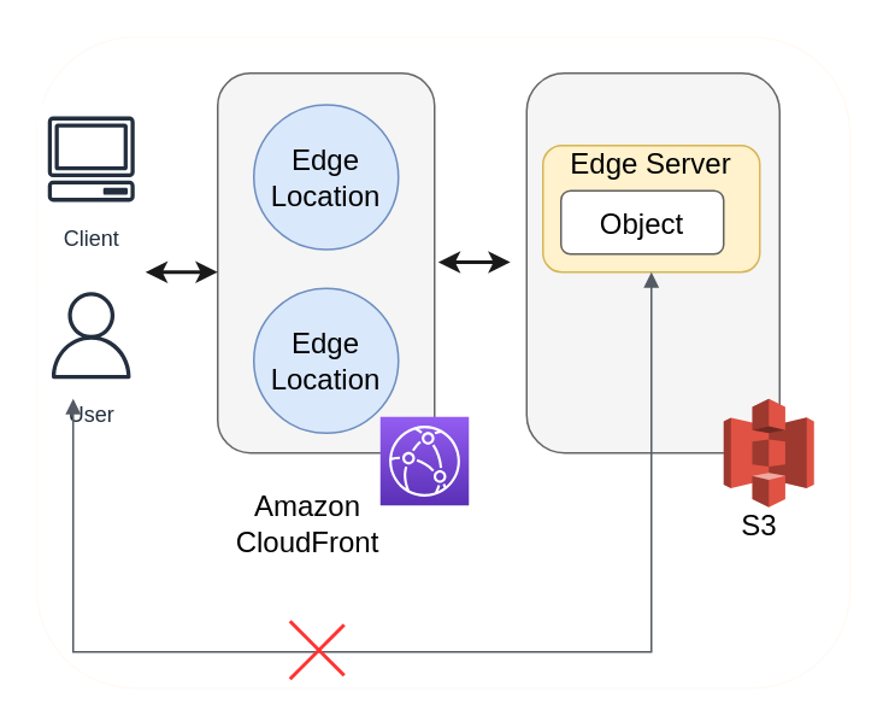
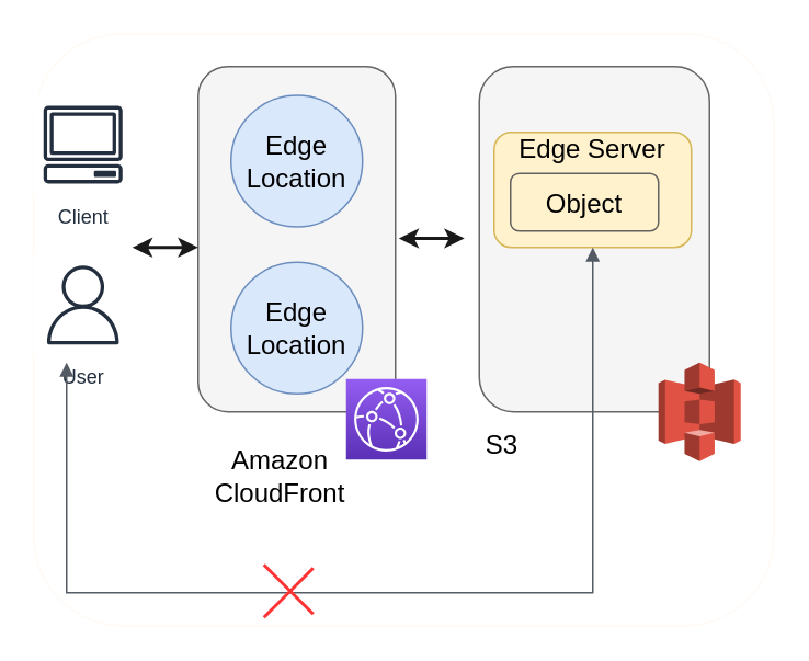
  <mxCell id="0" />
  <mxCell id="1" parent="0" />
  <mxCell id="2" value="" style="rounded=1;whiteSpace=wrap;html=1;shadow=0;strokeColor=#FFFAF5;strokeWidth=1;" parent="1" vertex="1"><mxGeometry x="20" y="20" width="450" height="360" as="geometry" /></mxCell>
  <mxCell id="3" value="" style="rounded=1;whiteSpace=wrap;html=1;strokeColor=#666666;fontSize=16;fillColor=#f5f5f5;fontColor=#333333;" vertex="1" parent="1"><mxGeometry x="291" y="40" width="140" height="210" as="geometry" /></mxCell>
  <mxCell id="4" value="" style="rounded=1;whiteSpace=wrap;html=1;strokeColor=#d6b656;fontSize=16;fillColor=#fff2cc;" vertex="1" parent="1"><mxGeometry x="300" y="80" width="120" height="70" as="geometry" /></mxCell>
  <mxCell id="5" value="" style="rounded=1;whiteSpace=wrap;html=1;strokeColor=#666666;fontSize=16;fillColor=#f5f5f5;fontColor=#333333;" vertex="1" parent="1"><mxGeometry x="120" y="40" width="120" height="210" as="geometry" /></mxCell>
  <mxCell id="6" value="" style="outlineConnect=0;fontColor=#232F3E;gradientColor=#945DF2;gradientDirection=north;fillColor=#5A30B5;strokeColor=#ffffff;dashed=0;verticalLabelPosition=bottom;verticalAlign=top;align=center;html=1;fontSize=12;fontStyle=0;aspect=fixed;shape=mxgraph.aws4.resourceIcon;resIcon=mxgraph.aws4.cloudfront;" vertex="1" parent="1"><mxGeometry x="210" y="230" width="49" height="49" as="geometry" /></mxCell>
  <mxCell id="7" value="Amazon CloudFront" style="text;html=1;strokeColor=none;fillColor=none;align=center;verticalAlign=middle;whiteSpace=wrap;rounded=0;fontSize=16;" vertex="1" parent="1"><mxGeometry x="150" y="279" width="40" height="20" as="geometry" /></mxCell>
  <mxCell id="8" value="Client" style="outlineConnect=0;fontColor=#232F3E;gradientColor=none;strokeColor=#232F3E;fillColor=#ffffff;dashed=0;verticalLabelPosition=bottom;verticalAlign=top;align=center;html=1;fontSize=12;fontStyle=0;aspect=fixed;shape=mxgraph.aws4.resourceIcon;resIcon=mxgraph.aws4.client;" vertex="1" parent="1"><mxGeometry x="20" y="57.5" width="60" height="60" as="geometry" /></mxCell>
  <mxCell id="9" value="User" style="outlineConnect=0;fontColor=#232F3E;gradientColor=none;strokeColor=#232F3E;fillColor=#ffffff;dashed=0;verticalLabelPosition=bottom;verticalAlign=top;align=center;html=1;fontSize=12;fontStyle=0;aspect=fixed;shape=mxgraph.aws4.resourceIcon;resIcon=mxgraph.aws4.user;" vertex="1" parent="1"><mxGeometry x="20" y="155" width="60" height="60" as="geometry" /></mxCell>
  <mxCell id="10" value="Edge Location" style="ellipse;whiteSpace=wrap;html=1;aspect=fixed;strokeColor=#6c8ebf;fontSize=16;fillColor=#dae8fc;" vertex="1" parent="1"><mxGeometry x="140" y="159" width="80" height="80" as="geometry" /></mxCell>
  <mxCell id="11" value="Edge Location" style="ellipse;whiteSpace=wrap;html=1;aspect=fixed;strokeColor=#6c8ebf;fontSize=16;fillColor=#dae8fc;" vertex="1" parent="1"><mxGeometry x="140" y="57.5" width="80" height="80" as="geometry" /></mxCell>
  <mxCell id="12" value="" style="outlineConnect=0;dashed=0;verticalLabelPosition=bottom;verticalAlign=top;align=center;html=1;shape=mxgraph.aws3.s3;fillColor=#E05243;gradientColor=none;strokeColor=#636260;fontSize=16;" vertex="1" parent="1"><mxGeometry x="400" y="220" width="50" height="60" as="geometry" /></mxCell>
- <mxCell id="13" value="S3" style="text;html=1;strokeColor=none;fillColor=none;align=center;verticalAlign=middle;whiteSpace=wrap;rounded=0;fontSize=16;" vertex="1" parent="1"><mxGeometry x="400" y="280" width="40" height="20" as="geometry" /></mxCell>
- <mxCell id="14" value="Object" style="rounded=1;whiteSpace=wrap;html=1;strokeColor=#636260;fontSize=16;" vertex="1" parent="1"><mxGeometry x="310" y="105" width="90" height="35" as="geometry" /></mxCell>
+ <mxCell id="13" value="S3" style="text;html=1;strokeColor=none;fillColor=none;align=center;verticalAlign=middle;whiteSpace=wrap;rounded=0;fontSize=16;" vertex="1" parent="1"><mxGeometry x="285" y="260" width="40" height="20" as="geometry" /></mxCell>
+ <mxCell id="14" value="Object" style="rounded=1;whiteSpace=wrap;html=1;strokeColor=#636260;fontSize=16;fillColor=#fff2cc;" vertex="1" parent="1"><mxGeometry x="310" y="105" width="90" height="35" as="geometry" /></mxCell>
  <mxCell id="15" value="Edge Server" style="text;html=1;strokeColor=none;fillColor=none;align=center;verticalAlign=middle;whiteSpace=wrap;rounded=0;fontSize=16;" vertex="1" parent="1"><mxGeometry x="310" y="80" width="100" height="20" as="geometry" /></mxCell>
  <mxCell id="16" value="" style="edgeStyle=orthogonalEdgeStyle;html=1;endArrow=block;elbow=vertical;startArrow=block;startFill=1;endFill=1;strokeColor=#545B64;rounded=0;fontSize=16;" edge="1" parent="1" target="4"><mxGeometry width="100" relative="1" as="geometry"><mxPoint x="40" y="220" as="sourcePoint" /><mxPoint x="170" y="350" as="targetPoint" /><Array as="points"><mxPoint x="40" y="360" /><mxPoint x="360" y="360" /></Array></mxGeometry></mxCell>
  <mxCell id="17" value="" style="group" vertex="1" connectable="0" parent="1"><mxGeometry x="160" y="345" width="30" height="30" as="geometry" /></mxCell>
  <mxCell id="18" value="" style="group" vertex="1" connectable="0" parent="17"><mxGeometry width="30" height="30" as="geometry" /></mxCell>
  <mxCell id="19" value="" style="endArrow=none;html=1;fontSize=16;strokeWidth=2;strokeColor=#FF3333;" edge="1" parent="18"><mxGeometry width="50" height="50" relative="1" as="geometry"><mxPoint y="30" as="sourcePoint" /><mxPoint x="30" as="targetPoint" /></mxGeometry></mxCell>
  <mxCell id="20" value="" style="endArrow=none;html=1;fontSize=16;strokeWidth=2;strokeColor=#FF3333;" edge="1" parent="18"><mxGeometry width="50" height="50" relative="1" as="geometry"><mxPoint y="-2" as="sourcePoint" /><mxPoint x="30" y="28" as="targetPoint" /></mxGeometry></mxCell>
  <mxCell id="21" value="" style="endArrow=classic;startArrow=classic;html=1;strokeColor=#1A1A1A;strokeWidth=2;fontSize=16;fontColor=#FF9933;" edge="1" parent="1"><mxGeometry width="50" height="50" relative="1" as="geometry"><mxPoint x="80" y="150" as="sourcePoint" /><mxPoint x="120" y="150" as="targetPoint" /></mxGeometry></mxCell>
  <mxCell id="22" value="" style="endArrow=classic;startArrow=classic;html=1;strokeColor=#1A1A1A;strokeWidth=2;fontSize=16;fontColor=#FF9933;" edge="1" parent="1"><mxGeometry width="50" height="50" relative="1" as="geometry"><mxPoint x="242" y="144.5" as="sourcePoint" /><mxPoint x="282" y="144.5" as="targetPoint" /></mxGeometry></mxCell>
